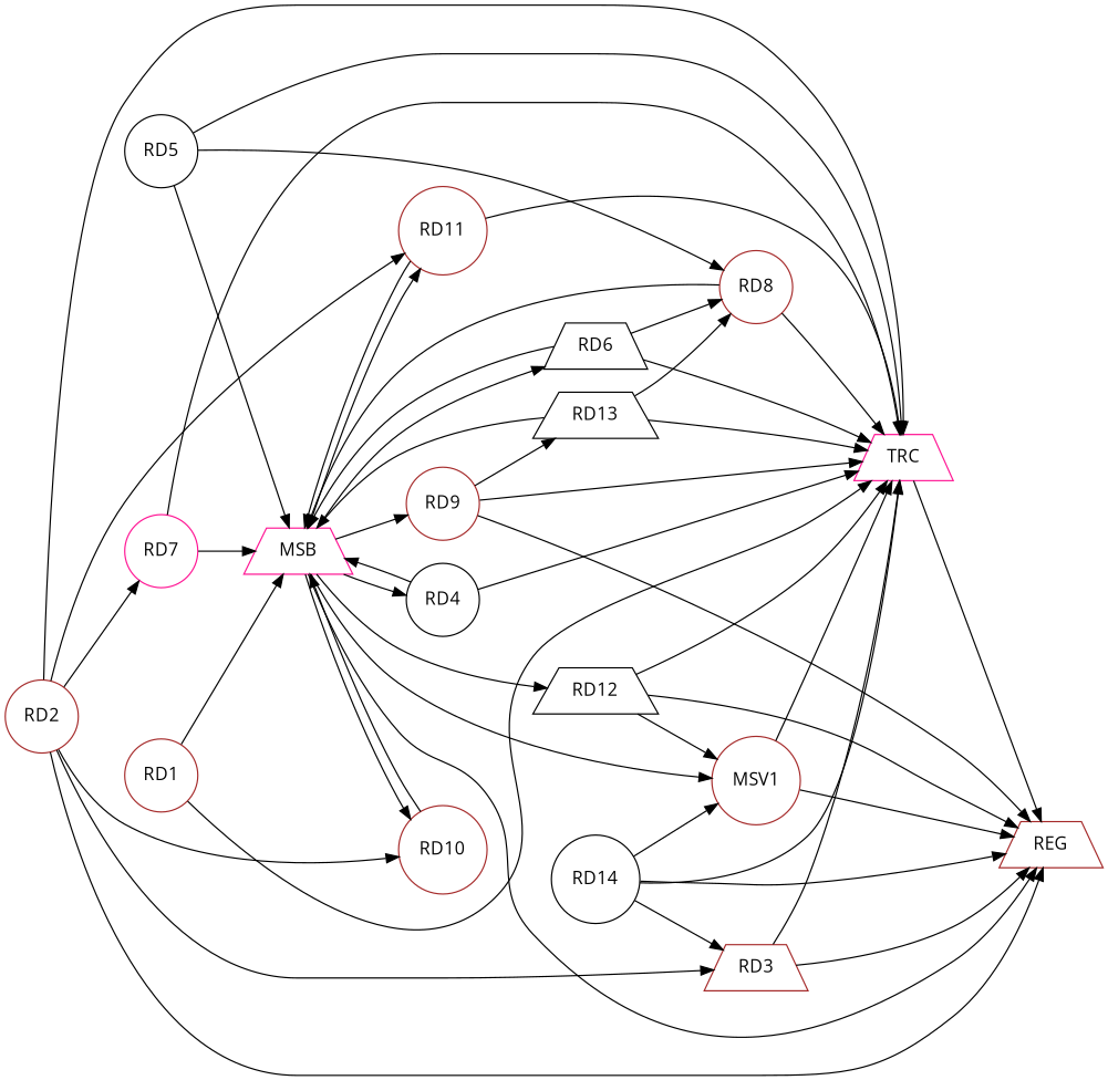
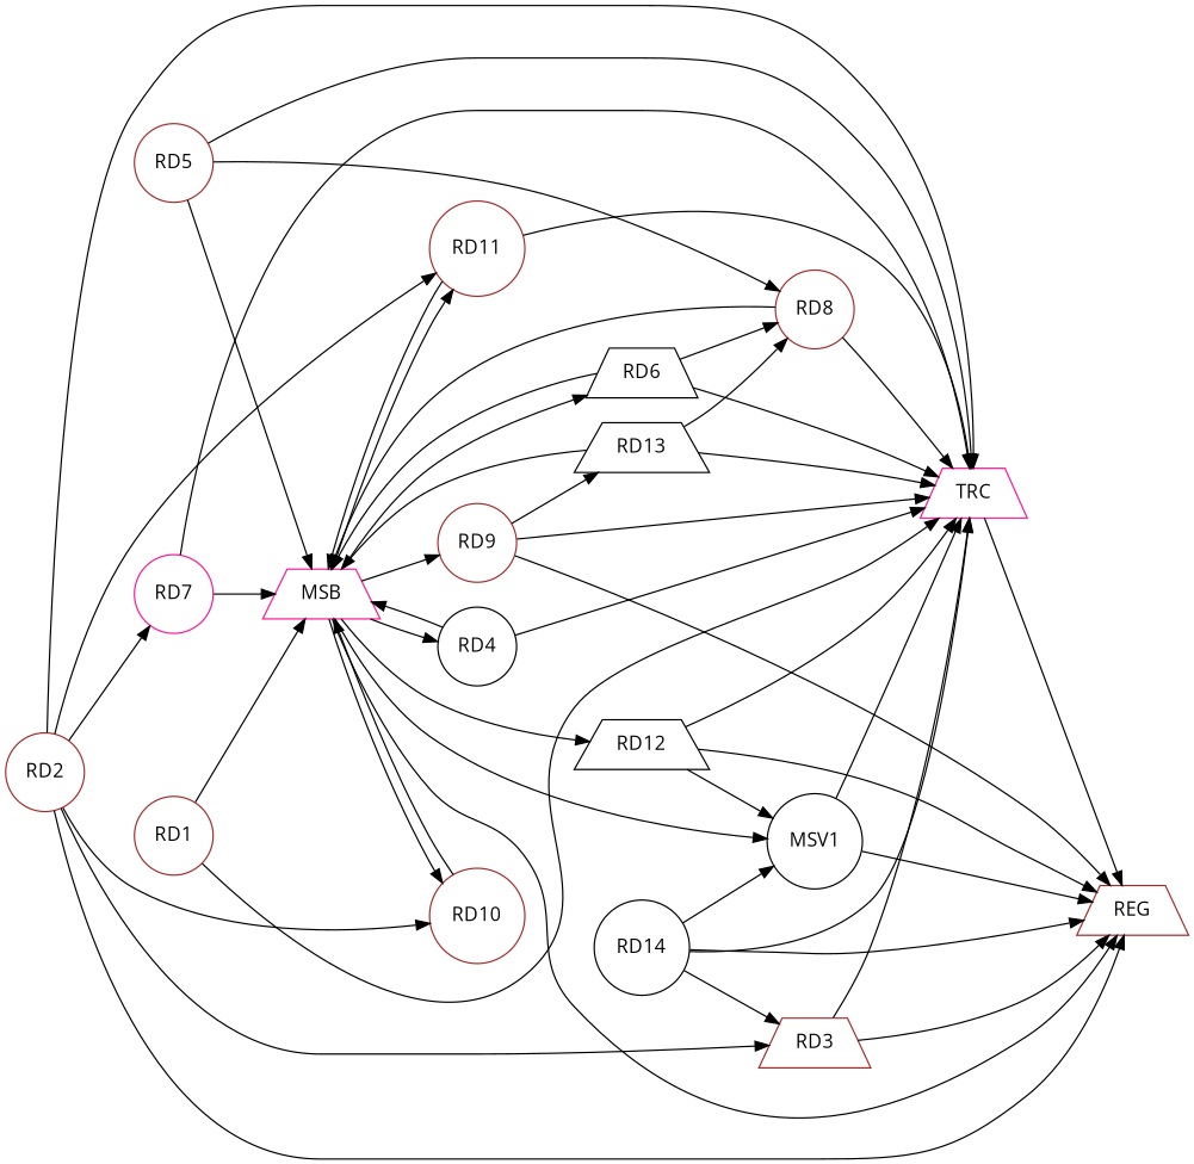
  strict digraph {
    fontname="Open Sans"
    rankdir=LR
    node [color=brown fontname="Open Sans" shape=circle]
    edge [fontname="Open Sans"]
    n1 [label=RD1]
    n2 [color=deeppink label=MSB shape=trapezium]
    n3 [color=deeppink label=TRC shape=trapezium]
    n4 [label=RD10]
    n5 [label=RD11]
    n6 [label=REG shape=trapezium]
    n7 [color=black label=RD4]
    n8 [color=black label=RD6 shape=trapezium]
    n9 [label=RD9]
    n10 [color=black label=RD12 shape=trapezium]
-   n11 [label=MSV1]
+   n11 [color=black label=MSV1]
    n12 [label=RD2]
    n13 [label=RD3 shape=trapezium]
    n14 [color=deeppink label=RD7]
    n15 [label=RD8]
-   n16 [color=black label=RD5]
+   n16 [label=RD5]
    n17 [color=black label=RD13 shape=trapezium]
    n18 [color=black label=RD14]
    n1 -> n2
    n1 -> n3
    n2 -> n4
    n2 -> n5
    n2 -> n6
    n2 -> n7
    n2 -> n8
    n2 -> n9
    n2 -> n10
    n2 -> n11
    n3 -> n6
    n4 -> n2
    n5 -> n2
    n5 -> n3
    n7 -> n2
    n7 -> n3
    n8 -> n2
    n8 -> n3
    n8 -> n15
    n9 -> n3
    n9 -> n6
    n9 -> n17
    n10 -> n3
    n10 -> n6
    n10 -> n11
    n11 -> n3
    n11 -> n6
    n12 -> n3
    n12 -> n4
    n12 -> n5
    n12 -> n6
    n12 -> n13
    n12 -> n14
    n13 -> n3
    n13 -> n6
    n14 -> n2
    n14 -> n3
    n15 -> n2
    n15 -> n3
    n16 -> n2
    n16 -> n3
    n16 -> n15
    n17 -> n2
    n17 -> n3
    n17 -> n15
    n18 -> n3
    n18 -> n6
    n18 -> n11
    n18 -> n13
  }
